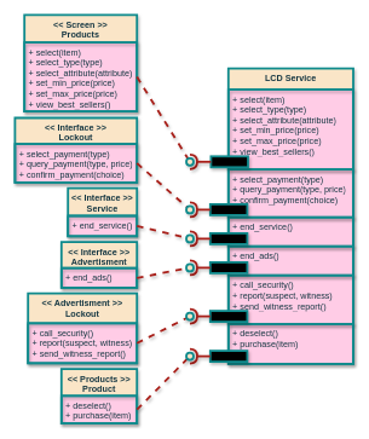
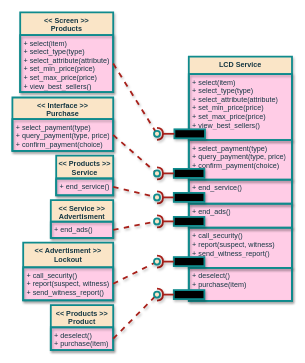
  <mxCell id="0" />
  <mxCell id="1" parent="0" />
  <mxCell id="2" value="LCD Service" style="swimlane;fontStyle=1;align=center;verticalAlign=top;childLayout=stackLayout;horizontal=1;startSize=29;horizontalStack=0;resizeParent=1;resizeParentMax=0;resizeLast=0;collapsible=1;marginBottom=0;shadow=1;glass=0;labelBackgroundColor=none;fontColor=#143642;strokeColor=#0F8B8D;strokeWidth=3;swimlaneFillColor=#FFCCE6;fillColor=#FAE5C7;whiteSpace=wrap;html=1;" parent="1" vertex="1"><mxGeometry x="314" y="94" width="172" height="407" as="geometry"><mxRectangle x="20" y="20" width="100" height="26" as="alternateBounds" /></mxGeometry></mxCell>
  <mxCell id="3" value="+ select(item)&lt;br&gt;+ select_type(type)&lt;br&gt;+ select_attribute(attribute)&lt;br&gt;+ set_min_price(price)&lt;br&gt;+ set_max_price(price)&lt;br&gt;+ view_best_sellers()" style="text;fillColor=none;align=left;verticalAlign=top;spacingLeft=4;spacingRight=4;overflow=hidden;rotatable=0;points=[[0,0.5],[1,0.5]];portConstraint=eastwest;fontColor=#143642;strokeColor=#0F8B8D;strokeWidth=3;whiteSpace=wrap;html=1;shadow=1;glass=0;" parent="2" vertex="1"><mxGeometry y="29" width="172" height="110" as="geometry" /></mxCell>
  <mxCell id="4" value="+ select_payment(type)&lt;br&gt;+ query_payment(type, price)&lt;br&gt;+ confirm_payment(choice)" style="text;fillColor=none;align=left;verticalAlign=top;spacingLeft=4;spacingRight=4;overflow=hidden;rotatable=0;points=[[0,0.5],[1,0.5]];portConstraint=eastwest;fontColor=#143642;strokeColor=#0F8B8D;strokeWidth=3;whiteSpace=wrap;html=1;shadow=1;glass=0;" parent="2" vertex="1"><mxGeometry y="139" width="172" height="66" as="geometry" /></mxCell>
  <mxCell id="5" value="+ end_service()" style="text;fillColor=none;align=left;verticalAlign=top;spacingLeft=4;spacingRight=4;overflow=hidden;rotatable=0;points=[[0,0.5],[1,0.5]];portConstraint=eastwest;fontColor=#143642;strokeColor=#0F8B8D;strokeWidth=3;whiteSpace=wrap;html=1;shadow=1;glass=0;" parent="2" vertex="1"><mxGeometry y="205" width="172" height="40" as="geometry" /></mxCell>
  <mxCell id="6" value="+ end_ads()" style="text;fillColor=none;align=left;verticalAlign=top;spacingLeft=4;spacingRight=4;overflow=hidden;rotatable=0;points=[[0,0.5],[1,0.5]];portConstraint=eastwest;fontColor=#143642;strokeColor=#0F8B8D;strokeWidth=3;whiteSpace=wrap;html=1;shadow=1;glass=0;" parent="2" vertex="1"><mxGeometry y="245" width="172" height="40" as="geometry" /></mxCell>
  <mxCell id="7" value="+ call_security()&lt;br&gt;+ report(suspect, witness)&lt;br&gt;+ send_witness_report()" style="text;fillColor=none;align=left;verticalAlign=top;spacingLeft=4;spacingRight=4;overflow=hidden;rotatable=0;points=[[0,0.5],[1,0.5]];portConstraint=eastwest;fontColor=#143642;strokeColor=#0F8B8D;strokeWidth=3;whiteSpace=wrap;html=1;shadow=1;glass=0;" parent="2" vertex="1"><mxGeometry y="285" width="172" height="67" as="geometry" /></mxCell>
  <mxCell id="8" value="+ deselect()&lt;br&gt;+ purchase(item)&lt;br&gt;" style="text;fillColor=none;align=left;verticalAlign=top;spacingLeft=4;spacingRight=4;overflow=hidden;rotatable=0;points=[[0,0.5],[1,0.5]];portConstraint=eastwest;fontColor=#143642;strokeColor=#0F8B8D;strokeWidth=3;whiteSpace=wrap;html=1;shadow=1;glass=0;" parent="2" vertex="1"><mxGeometry y="352" width="172" height="55" as="geometry" /></mxCell>
  <mxCell id="9" value="&amp;lt;&amp;lt; Screen &amp;gt;&amp;gt;&lt;br&gt;Products" style="swimlane;fontStyle=1;align=center;verticalAlign=top;childLayout=stackLayout;horizontal=1;startSize=38;horizontalStack=0;resizeParent=1;resizeParentMax=0;resizeLast=0;collapsible=1;marginBottom=0;shadow=1;glass=0;labelBackgroundColor=none;fontColor=#143642;strokeColor=#0F8B8D;strokeWidth=3;swimlaneFillColor=#FFCCE6;fillColor=#FAE5C7;whiteSpace=wrap;html=1;" parent="1" vertex="1"><mxGeometry x="33" y="20" width="155" height="133" as="geometry"><mxRectangle x="20" y="20" width="100" height="26" as="alternateBounds" /></mxGeometry></mxCell>
  <mxCell id="10" value="+ select(item)&lt;br&gt;+ select_type(type)&lt;br&gt;+ select_attribute(attribute)&lt;br&gt;+ set_min_price(price)&lt;br&gt;+ set_max_price(price)&lt;br&gt;+ view_best_sellers()" style="text;fillColor=none;align=left;verticalAlign=top;spacingLeft=4;spacingRight=4;overflow=hidden;rotatable=0;points=[[0,0.5],[1,0.5]];portConstraint=eastwest;fontColor=#143642;strokeColor=#0F8B8D;strokeWidth=3;whiteSpace=wrap;html=1;shadow=1;glass=0;" parent="9" vertex="1"><mxGeometry y="38" width="155" height="95" as="geometry" /></mxCell>
- <mxCell id="11" value="&amp;lt;&amp;lt; Interface &amp;gt;&amp;gt;&lt;br&gt;Lockout" style="swimlane;fontStyle=1;align=center;verticalAlign=top;childLayout=stackLayout;horizontal=1;startSize=36;horizontalStack=0;resizeParent=1;resizeParentMax=0;resizeLast=0;collapsible=1;marginBottom=0;shadow=1;glass=0;labelBackgroundColor=none;fontColor=#143642;strokeColor=#0F8B8D;strokeWidth=3;swimlaneFillColor=#FFCCE6;fillColor=#FAE5C7;whiteSpace=wrap;html=1;" parent="1" vertex="1"><mxGeometry x="20" y="162" width="168" height="89" as="geometry"><mxRectangle x="20" y="20" width="100" height="26" as="alternateBounds" /></mxGeometry></mxCell>
+ <mxCell id="11" value="&amp;lt;&amp;lt; Interface &amp;gt;&amp;gt;&lt;br&gt;Purchase" style="swimlane;fontStyle=1;align=center;verticalAlign=top;childLayout=stackLayout;horizontal=1;startSize=36;horizontalStack=0;resizeParent=1;resizeParentMax=0;resizeLast=0;collapsible=1;marginBottom=0;shadow=1;glass=0;labelBackgroundColor=none;fontColor=#143642;strokeColor=#0F8B8D;strokeWidth=3;swimlaneFillColor=#FFCCE6;fillColor=#FAE5C7;whiteSpace=wrap;html=1;" parent="1" vertex="1"><mxGeometry x="20" y="162" width="168" height="89" as="geometry"><mxRectangle x="20" y="20" width="100" height="26" as="alternateBounds" /></mxGeometry></mxCell>
  <mxCell id="12" value="+ select_payment(type)&lt;br&gt;+ query_payment(type, price)&lt;br&gt;+ confirm_payment(choice)" style="text;fillColor=none;align=left;verticalAlign=top;spacingLeft=4;spacingRight=4;overflow=hidden;rotatable=0;points=[[0,0.5],[1,0.5]];portConstraint=eastwest;fontColor=#143642;strokeColor=#0F8B8D;strokeWidth=3;whiteSpace=wrap;html=1;shadow=1;glass=0;" parent="11" vertex="1"><mxGeometry y="36" width="168" height="53" as="geometry" /></mxCell>
  <mxCell id="13" value="&amp;lt;&amp;lt; Products &amp;gt;&amp;gt;&lt;br&gt;Product" style="swimlane;fontStyle=1;align=center;verticalAlign=top;childLayout=stackLayout;horizontal=1;startSize=37;horizontalStack=0;resizeParent=1;resizeParentMax=0;resizeLast=0;collapsible=1;marginBottom=0;shadow=1;glass=0;labelBackgroundColor=none;fontColor=#143642;strokeColor=#0F8B8D;strokeWidth=3;swimlaneFillColor=#FFCCE6;fillColor=#FAE5C7;whiteSpace=wrap;html=1;" parent="1" vertex="1"><mxGeometry x="84" y="508" width="104" height="75" as="geometry"><mxRectangle x="20" y="20" width="100" height="26" as="alternateBounds" /></mxGeometry></mxCell>
  <mxCell id="14" value="+ deselect()&lt;br&gt;+ purchase(item)&lt;br&gt;" style="text;fillColor=none;align=left;verticalAlign=top;spacingLeft=4;spacingRight=4;overflow=hidden;rotatable=0;points=[[0,0.5],[1,0.5]];portConstraint=eastwest;fontColor=#143642;strokeColor=#0F8B8D;strokeWidth=3;whiteSpace=wrap;html=1;shadow=1;glass=0;" parent="13" vertex="1"><mxGeometry y="37" width="104" height="38" as="geometry" /></mxCell>
- <mxCell id="15" value="&amp;lt;&amp;lt; Interface &amp;gt;&amp;gt;&lt;br&gt;Advertisment" style="swimlane;fontStyle=1;align=center;verticalAlign=top;childLayout=stackLayout;horizontal=1;startSize=36;horizontalStack=0;resizeParent=1;resizeParentMax=0;resizeLast=0;collapsible=1;marginBottom=0;shadow=1;glass=0;labelBackgroundColor=none;fontColor=#143642;strokeColor=#0F8B8D;strokeWidth=3;swimlaneFillColor=#FFCCE6;fillColor=#FAE5C7;whiteSpace=wrap;html=1;" parent="1" vertex="1"><mxGeometry x="84" y="333" width="104" height="63" as="geometry"><mxRectangle x="20" y="20" width="100" height="26" as="alternateBounds" /></mxGeometry></mxCell>
+ <mxCell id="15" value="&amp;lt;&amp;lt; Service &amp;gt;&amp;gt;&lt;br&gt;Advertisment" style="swimlane;fontStyle=1;align=center;verticalAlign=top;childLayout=stackLayout;horizontal=1;startSize=36;horizontalStack=0;resizeParent=1;resizeParentMax=0;resizeLast=0;collapsible=1;marginBottom=0;shadow=1;glass=0;labelBackgroundColor=none;fontColor=#143642;strokeColor=#0F8B8D;strokeWidth=3;swimlaneFillColor=#FFCCE6;fillColor=#FAE5C7;whiteSpace=wrap;html=1;" parent="1" vertex="1"><mxGeometry x="84" y="333" width="104" height="63" as="geometry"><mxRectangle x="20" y="20" width="100" height="26" as="alternateBounds" /></mxGeometry></mxCell>
  <mxCell id="16" value="+ end_ads()" style="text;fillColor=none;align=left;verticalAlign=top;spacingLeft=4;spacingRight=4;overflow=hidden;rotatable=0;points=[[0,0.5],[1,0.5]];portConstraint=eastwest;fontColor=#143642;strokeColor=#0F8B8D;strokeWidth=3;whiteSpace=wrap;html=1;shadow=1;glass=0;" parent="15" vertex="1"><mxGeometry y="36" width="104" height="27" as="geometry" /></mxCell>
  <mxCell id="17" value="&amp;lt;&amp;lt; Advertisment &amp;gt;&amp;gt;&lt;br&gt;Lockout" style="swimlane;fontStyle=1;align=center;verticalAlign=top;childLayout=stackLayout;horizontal=1;startSize=41;horizontalStack=0;resizeParent=1;resizeParentMax=0;resizeLast=0;collapsible=1;marginBottom=0;shadow=1;glass=0;labelBackgroundColor=none;fontColor=#143642;strokeColor=#0F8B8D;strokeWidth=3;swimlaneFillColor=#FFCCE6;fillColor=#FAE5C7;whiteSpace=wrap;html=1;" parent="1" vertex="1"><mxGeometry x="38" y="404" width="150" height="96" as="geometry"><mxRectangle x="20" y="20" width="100" height="26" as="alternateBounds" /></mxGeometry></mxCell>
  <mxCell id="18" value="+ call_security()&lt;br&gt;+ report(suspect, witness)&lt;br&gt;+ send_witness_report()" style="text;fillColor=none;align=left;verticalAlign=top;spacingLeft=4;spacingRight=4;overflow=hidden;rotatable=0;points=[[0,0.5],[1,0.5]];portConstraint=eastwest;fontColor=#143642;strokeColor=#0F8B8D;strokeWidth=3;whiteSpace=wrap;html=1;shadow=1;glass=0;" parent="17" vertex="1"><mxGeometry y="41" width="150" height="55" as="geometry" /></mxCell>
- <mxCell id="19" value="&amp;lt;&amp;lt; Interface &amp;gt;&amp;gt;&lt;br&gt;Service" style="swimlane;fontStyle=1;align=center;verticalAlign=top;childLayout=stackLayout;horizontal=1;startSize=38;horizontalStack=0;resizeParent=1;resizeParentMax=0;resizeLast=0;collapsible=1;marginBottom=0;shadow=1;glass=0;labelBackgroundColor=none;fontColor=#143642;strokeColor=#0F8B8D;strokeWidth=3;swimlaneFillColor=#FFCCE6;fillColor=#FAE5C7;whiteSpace=wrap;html=1;" parent="1" vertex="1"><mxGeometry x="93" y="259" width="95" height="66" as="geometry"><mxRectangle x="20" y="20" width="100" height="26" as="alternateBounds" /></mxGeometry></mxCell>
+ <mxCell id="19" value="&amp;lt;&amp;lt; Products &amp;gt;&amp;gt;&lt;br&gt;Service" style="swimlane;fontStyle=1;align=center;verticalAlign=top;childLayout=stackLayout;horizontal=1;startSize=38;horizontalStack=0;resizeParent=1;resizeParentMax=0;resizeLast=0;collapsible=1;marginBottom=0;shadow=1;glass=0;labelBackgroundColor=none;fontColor=#143642;strokeColor=#0F8B8D;strokeWidth=3;swimlaneFillColor=#FFCCE6;fillColor=#FAE5C7;whiteSpace=wrap;html=1;" parent="1" vertex="1"><mxGeometry x="93" y="259" width="95" height="66" as="geometry"><mxRectangle x="20" y="20" width="100" height="26" as="alternateBounds" /></mxGeometry></mxCell>
  <mxCell id="20" value="+ end_service()" style="text;fillColor=none;align=left;verticalAlign=top;spacingLeft=4;spacingRight=4;overflow=hidden;rotatable=0;points=[[0,0.5],[1,0.5]];portConstraint=eastwest;fontColor=#143642;strokeColor=#0F8B8D;strokeWidth=3;whiteSpace=wrap;html=1;shadow=1;glass=0;" parent="19" vertex="1"><mxGeometry y="38" width="95" height="28" as="geometry" /></mxCell>
  <mxCell id="21" value="" style="rounded=0;whiteSpace=wrap;html=1;strokeColor=#0F8B8D;fontColor=#143642;fillColor=#000000;strokeWidth=3;shadow=1;" parent="1" vertex="1"><mxGeometry x="290" y="215" width="51" height="15" as="geometry" /></mxCell>
  <mxCell id="22" value="" style="rounded=0;whiteSpace=wrap;html=1;strokeColor=#0F8B8D;fontColor=#143642;fillColor=#000000;strokeWidth=3;shadow=1;" parent="1" vertex="1"><mxGeometry x="289" y="281" width="51" height="15" as="geometry" /></mxCell>
  <mxCell id="23" value="" style="rounded=0;whiteSpace=wrap;html=1;strokeColor=#0F8B8D;fontColor=#143642;fillColor=#000000;strokeWidth=3;shadow=1;" parent="1" vertex="1"><mxGeometry x="289" y="321" width="51" height="15" as="geometry" /></mxCell>
  <mxCell id="24" value="" style="rounded=0;whiteSpace=wrap;html=1;strokeColor=#0F8B8D;fontColor=#143642;fillColor=#000000;strokeWidth=3;shadow=1;" parent="1" vertex="1"><mxGeometry x="289" y="361" width="51" height="15" as="geometry" /></mxCell>
  <mxCell id="25" value="" style="rounded=0;whiteSpace=wrap;html=1;strokeColor=#0F8B8D;fontColor=#143642;fillColor=#000000;strokeWidth=3;shadow=1;" parent="1" vertex="1"><mxGeometry x="289" y="428" width="51" height="15" as="geometry" /></mxCell>
  <mxCell id="26" value="" style="rounded=0;whiteSpace=wrap;html=1;strokeColor=#0F8B8D;fontColor=#143642;fillColor=#000000;strokeWidth=3;shadow=1;" parent="1" vertex="1"><mxGeometry x="289" y="483" width="51" height="15" as="geometry" /></mxCell>
  <mxCell id="27" value="" style="rounded=0;orthogonalLoop=1;jettySize=auto;html=1;endArrow=none;endFill=0;fontColor=#143642;strokeColor=#A8201A;fillColor=#FAE5C7;labelBackgroundColor=#DAD2D8;exitX=1;exitY=0.5;exitDx=0;exitDy=0;strokeWidth=3;shadow=1;dashed=1;" parent="1" source="14" target="29" edge="1"><mxGeometry relative="1" as="geometry"><mxPoint x="-49" y="438" as="sourcePoint" /></mxGeometry></mxCell>
  <mxCell id="28" value="" style="rounded=0;orthogonalLoop=1;jettySize=auto;html=1;endArrow=halfCircle;endFill=0;entryX=0.5;entryY=0.5;entryDx=0;entryDy=0;endSize=6;strokeWidth=3;fontColor=#143642;fillColor=#FAE5C7;labelBackgroundColor=#DAD2D8;strokeColor=#A8201A;exitX=0;exitY=0.5;exitDx=0;exitDy=0;shadow=1;" parent="1" source="26" target="29" edge="1"><mxGeometry relative="1" as="geometry"><mxPoint x="-9" y="438" as="sourcePoint" /></mxGeometry></mxCell>
  <mxCell id="29" value="" style="ellipse;whiteSpace=wrap;html=1;fontFamily=Helvetica;fontSize=12;fontColor=#143642;align=center;strokeColor=#0F8B8D;fillColor=#FAE5C7;points=[];aspect=fixed;resizable=0;rounded=0;sketch=0;strokeWidth=3;shadow=1;" parent="1" vertex="1"><mxGeometry x="256" y="485.5" width="10" height="10" as="geometry" /></mxCell>
  <mxCell id="30" value="" style="rounded=0;orthogonalLoop=1;jettySize=auto;html=1;endArrow=none;endFill=0;fontColor=#143642;strokeColor=#A8201A;fillColor=#FAE5C7;labelBackgroundColor=#DAD2D8;exitX=1;exitY=0.5;exitDx=0;exitDy=0;strokeWidth=3;shadow=1;dashed=1;" parent="1" source="18" target="32" edge="1"><mxGeometry relative="1" as="geometry"><mxPoint x="207" y="520.75" as="sourcePoint" /></mxGeometry></mxCell>
  <mxCell id="31" value="" style="rounded=0;orthogonalLoop=1;jettySize=auto;html=1;endArrow=halfCircle;endFill=0;entryX=0.5;entryY=0.5;entryDx=0;entryDy=0;endSize=6;strokeWidth=3;fontColor=#143642;fillColor=#FAE5C7;labelBackgroundColor=#DAD2D8;strokeColor=#A8201A;exitX=0;exitY=0.5;exitDx=0;exitDy=0;shadow=1;" parent="1" source="25" target="32" edge="1"><mxGeometry relative="1" as="geometry"><mxPoint x="343" y="494.5" as="sourcePoint" /></mxGeometry></mxCell>
  <mxCell id="32" value="" style="ellipse;whiteSpace=wrap;html=1;fontFamily=Helvetica;fontSize=12;fontColor=#143642;align=center;strokeColor=#0F8B8D;fillColor=#FAE5C7;points=[];aspect=fixed;resizable=0;rounded=0;sketch=0;direction=south;strokeWidth=3;shadow=1;" parent="1" vertex="1"><mxGeometry x="256" y="430.5" width="10" height="10" as="geometry" /></mxCell>
  <mxCell id="33" value="" style="rounded=0;orthogonalLoop=1;jettySize=auto;html=1;endArrow=none;endFill=0;fontColor=#143642;strokeColor=#A8201A;fillColor=#FAE5C7;labelBackgroundColor=#DAD2D8;exitX=1;exitY=0.5;exitDx=0;exitDy=0;strokeWidth=3;shadow=1;dashed=1;" parent="1" source="16" target="35" edge="1"><mxGeometry relative="1" as="geometry"><mxPoint x="217" y="530.75" as="sourcePoint" /></mxGeometry></mxCell>
  <mxCell id="34" value="" style="rounded=0;orthogonalLoop=1;jettySize=auto;html=1;endArrow=halfCircle;endFill=0;entryX=0.5;entryY=0.5;entryDx=0;entryDy=0;endSize=6;strokeWidth=3;fontColor=#143642;fillColor=#FAE5C7;labelBackgroundColor=#DAD2D8;strokeColor=#A8201A;exitX=0;exitY=0.5;exitDx=0;exitDy=0;shadow=1;" parent="1" source="24" target="35" edge="1"><mxGeometry relative="1" as="geometry"><mxPoint x="353" y="504.5" as="sourcePoint" /></mxGeometry></mxCell>
  <mxCell id="35" value="" style="ellipse;whiteSpace=wrap;html=1;fontFamily=Helvetica;fontSize=12;fontColor=#143642;align=center;strokeColor=#0F8B8D;fillColor=#FAE5C7;points=[];aspect=fixed;resizable=0;rounded=0;sketch=0;strokeWidth=3;shadow=1;" parent="1" vertex="1"><mxGeometry x="256" y="363.5" width="10" height="10" as="geometry" /></mxCell>
  <mxCell id="36" value="" style="rounded=0;orthogonalLoop=1;jettySize=auto;html=1;endArrow=none;endFill=0;fontColor=#143642;strokeColor=#A8201A;fillColor=#FAE5C7;labelBackgroundColor=#DAD2D8;exitX=1;exitY=0.5;exitDx=0;exitDy=0;strokeWidth=3;shadow=1;dashed=1;" parent="1" source="20" target="38" edge="1"><mxGeometry relative="1" as="geometry"><mxPoint x="227" y="540.75" as="sourcePoint" /></mxGeometry></mxCell>
  <mxCell id="37" value="" style="rounded=0;orthogonalLoop=1;jettySize=auto;html=1;endArrow=halfCircle;endFill=0;entryX=0.5;entryY=0.5;entryDx=0;entryDy=0;endSize=6;strokeWidth=3;fontColor=#143642;fillColor=#FAE5C7;labelBackgroundColor=#DAD2D8;strokeColor=#A8201A;exitX=0;exitY=0.5;exitDx=0;exitDy=0;shadow=1;" parent="1" source="23" target="38" edge="1"><mxGeometry relative="1" as="geometry"><mxPoint x="363" y="514.5" as="sourcePoint" /></mxGeometry></mxCell>
  <mxCell id="38" value="" style="ellipse;whiteSpace=wrap;html=1;fontFamily=Helvetica;fontSize=12;fontColor=#143642;align=center;strokeColor=#0F8B8D;fillColor=#FAE5C7;points=[];aspect=fixed;resizable=0;rounded=0;sketch=0;strokeWidth=3;shadow=1;" parent="1" vertex="1"><mxGeometry x="256" y="323.5" width="10" height="10" as="geometry" /></mxCell>
  <mxCell id="39" value="" style="rounded=0;orthogonalLoop=1;jettySize=auto;html=1;endArrow=none;endFill=0;fontColor=#143642;strokeColor=#A8201A;fillColor=#FAE5C7;labelBackgroundColor=#DAD2D8;exitX=1;exitY=0.5;exitDx=0;exitDy=0;strokeWidth=3;shadow=1;dashed=1;" parent="1" source="12" target="41" edge="1"><mxGeometry relative="1" as="geometry"><mxPoint x="237" y="550.75" as="sourcePoint" /></mxGeometry></mxCell>
  <mxCell id="40" value="" style="rounded=0;orthogonalLoop=1;jettySize=auto;html=1;endArrow=halfCircle;endFill=0;entryX=0.5;entryY=0.5;entryDx=0;entryDy=0;endSize=6;strokeWidth=3;fontColor=#143642;fillColor=#FAE5C7;labelBackgroundColor=#DAD2D8;strokeColor=#A8201A;exitX=0;exitY=0.5;exitDx=0;exitDy=0;shadow=1;" parent="1" source="22" target="41" edge="1"><mxGeometry relative="1" as="geometry"><mxPoint x="373" y="524.5" as="sourcePoint" /></mxGeometry></mxCell>
  <mxCell id="41" value="" style="ellipse;whiteSpace=wrap;html=1;fontFamily=Helvetica;fontSize=12;fontColor=#143642;align=center;strokeColor=#0F8B8D;fillColor=#FAE5C7;points=[];aspect=fixed;resizable=0;rounded=0;sketch=0;strokeWidth=3;shadow=1;" parent="1" vertex="1"><mxGeometry x="256" y="283.5" width="10" height="10" as="geometry" /></mxCell>
  <mxCell id="42" value="" style="rounded=0;orthogonalLoop=1;jettySize=auto;html=1;endArrow=none;endFill=0;fontColor=#143642;strokeColor=#A8201A;fillColor=#FAE5C7;labelBackgroundColor=#DAD2D8;exitX=1;exitY=0.5;exitDx=0;exitDy=0;strokeWidth=3;shadow=1;dashed=1;" parent="1" source="10" target="44" edge="1"><mxGeometry relative="1" as="geometry"><mxPoint x="329" y="-54" as="sourcePoint" /></mxGeometry></mxCell>
  <mxCell id="43" value="" style="rounded=0;orthogonalLoop=1;jettySize=auto;html=1;endArrow=halfCircle;endFill=0;entryX=0.5;entryY=0.5;entryDx=0;entryDy=0;endSize=6;strokeWidth=3;fontColor=#143642;fillColor=#FAE5C7;labelBackgroundColor=#DAD2D8;strokeColor=#A8201A;exitX=0;exitY=0.5;exitDx=0;exitDy=0;shadow=1;" parent="1" source="21" target="44" edge="1"><mxGeometry relative="1" as="geometry"><mxPoint x="383" y="534.5" as="sourcePoint" /></mxGeometry></mxCell>
  <mxCell id="44" value="" style="ellipse;whiteSpace=wrap;html=1;fontFamily=Helvetica;fontSize=12;fontColor=#143642;align=center;strokeColor=#0F8B8D;fillColor=#FAE5C7;points=[];aspect=fixed;resizable=0;rounded=0;sketch=0;strokeWidth=3;shadow=1;" parent="1" vertex="1"><mxGeometry x="256" y="217.5" width="10" height="10" as="geometry" /></mxCell>
